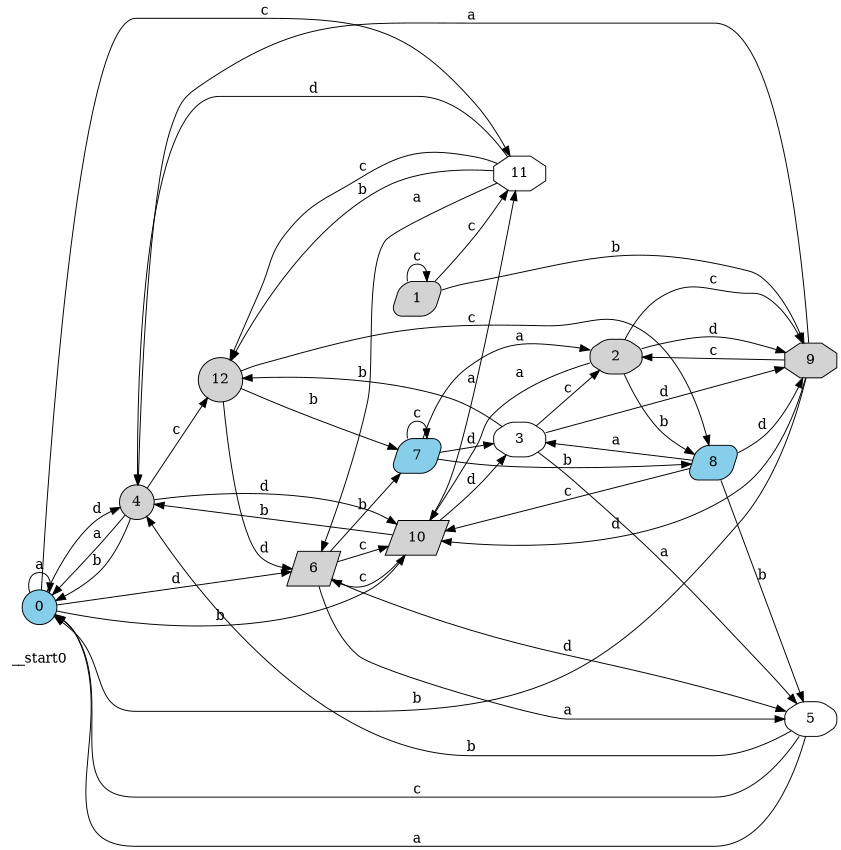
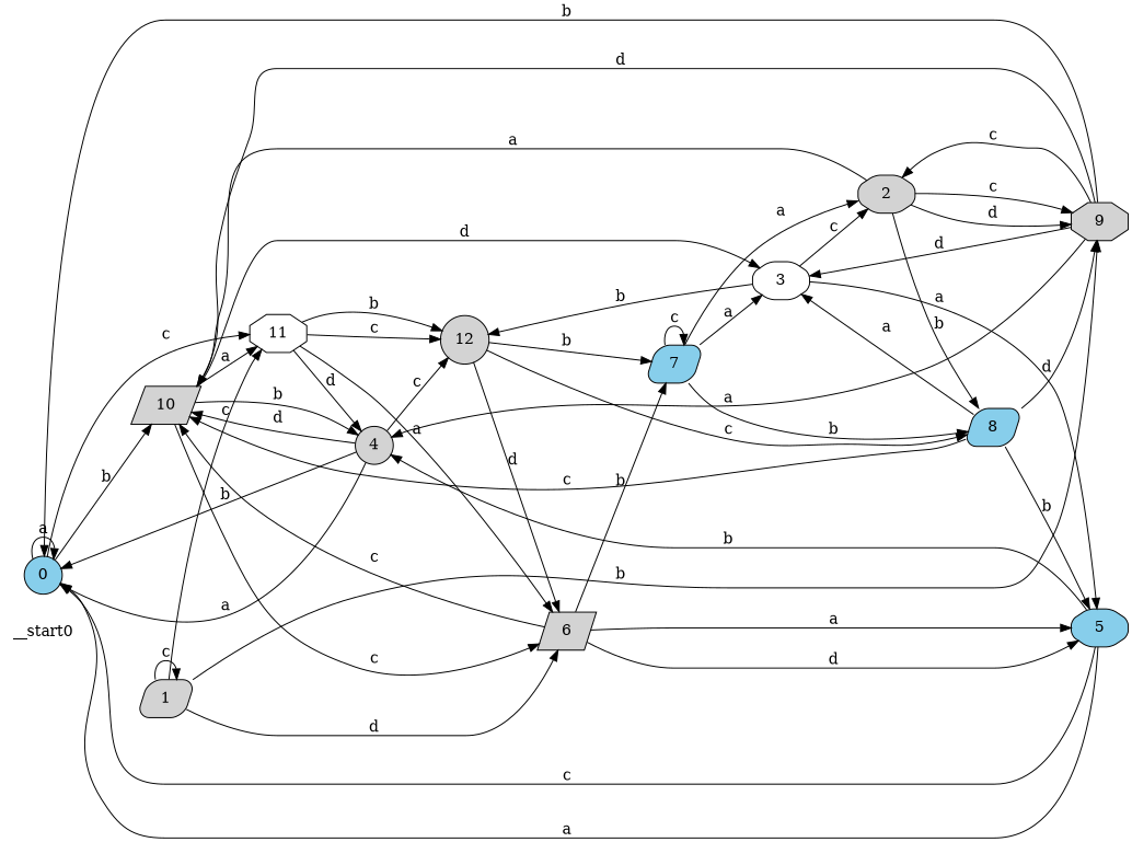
  digraph {
    rankdir=LR
    node [fillcolor=lightgrey shape=parallelogram style="rounded,filled" color=black]
    __start0 [fillcolor=white shape=none style=filled color=""]
    n2 [fillcolor=skyblue label=0 shape=circle]
    n3 [label=4 shape=circle]
    n4 [label=10 style=filled]
    n5 [fillcolor=white label=11 shape=octagon style=filled]
    n6 [label=12 shape=circle style=filled]
    n7 [label=6 style=filled]
    n8 [fillcolor=white label=3 shape=octagon]
    n9 [label=1]
    n10 [label=9 shape=octagon style=filled]
-   n11 [fillcolor=white label=5 shape=octagon]
+   n11 [fillcolor=skyblue label=5 shape=octagon]
    n12 [fillcolor=skyblue label=7]
    n13 [label=2 shape=octagon]
    n14 [fillcolor=skyblue label=8]
    n2 -> n2 [label=a]
-   n2 -> n3 [label=d]
    n2 -> n4 [label=b]
    n2 -> n5 [label=c]
    n3 -> n2 [label=a]
    n3 -> n2 [label=b]
    n3 -> n4 [label=d]
    n3 -> n6 [label=c]
    n4 -> n3 [label=b]
    n4 -> n5 [label=a]
    n4 -> n7 [label=c]
    n4 -> n8 [label=d]
    n5 -> n3 [label=d]
    n5 -> n6 [label=b]
    n5 -> n6 [label=c]
    n5 -> n7 [label=a]
    n6 -> n7 [label=d]
    n6 -> n12 [label=b]
    n6 -> n14 [label=c]
    n7 -> n4 [label=c]
    n7 -> n11 [label=a]
    n7 -> n11 [label=d]
    n7 -> n12 [label=b]
    n8 -> n6 [label=b]
-   n8 -> n10 [label=d]
+   n10 -> n8 [label=d]
    n8 -> n11 [label=a]
    n8 -> n13 [label=c]
    n9 -> n5 [label=c]
-   n2 -> n7 [label=d]
+   n9 -> n7 [label=d]
    n9 -> n9 [label=c]
    n9 -> n10 [label=b]
    n10 -> n2 [label=b]
    n10 -> n3 [label=a]
    n10 -> n4 [label=d]
    n10 -> n13 [label=c]
    n11 -> n2 [label=a]
    n11 -> n2 [label=c]
    n11 -> n3 [label=b]
-   n12 -> n8 [label=d]
+   n12 -> n8 [label=a]
    n12 -> n12 [label=c]
    n12 -> n13 [label=a]
    n12 -> n14 [label=b]
    n13 -> n4 [label=a]
    n13 -> n10 [label=c]
    n13 -> n10 [label=d]
    n13 -> n14 [label=b]
    n14 -> n4 [label=c]
    n14 -> n8 [label=a]
    n14 -> n10 [label=d]
    n14 -> n11 [label=b]
  }
